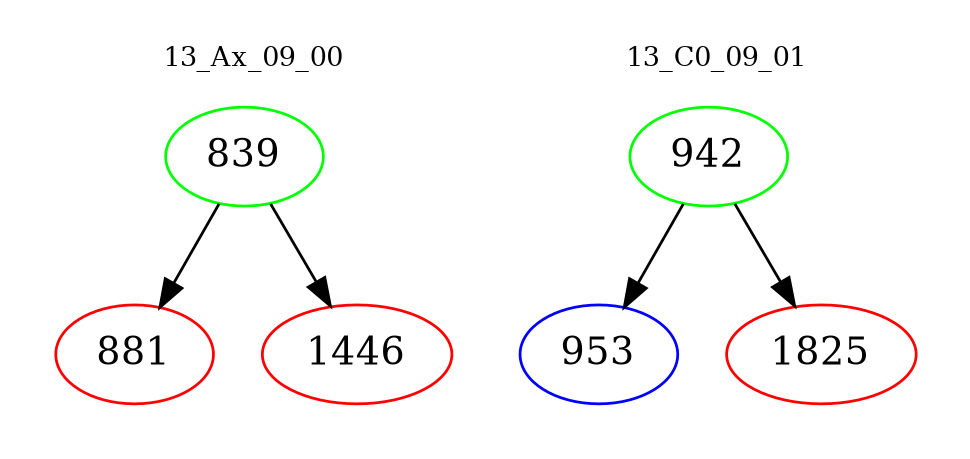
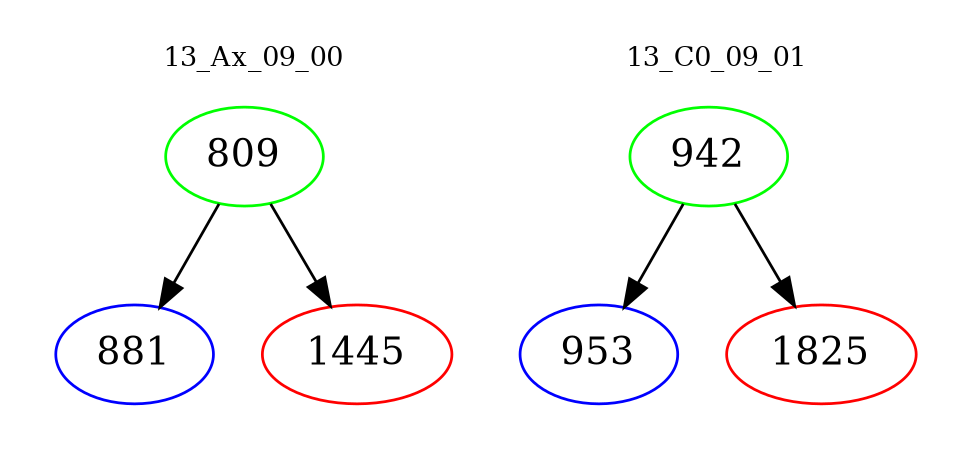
  digraph {
    node [color=green]
    edge [color=black]
-   n1 [label=839]
-   n2 [color=red label=881]
-   n3 [color=red label=1446]
+   n1 [label=809]
+   n2 [color=blue label=881]
+   n3 [color=red label=1445]
    n4 [label=942]
    n5 [color=blue label=953]
    n6 [color=red label=1825]
    subgraph cluster_1 {
      color=white
      fontsize=10
      label="13_Ax_09_00"
      n1
      n2
      n3
    }
    subgraph cluster_2 {
      color=white
      fontsize=10
      label="13_C0_09_01"
      n4
      n5
      n6
    }
    n1 -> n2
    n1 -> n3
    n4 -> n5
    n4 -> n6
  }
